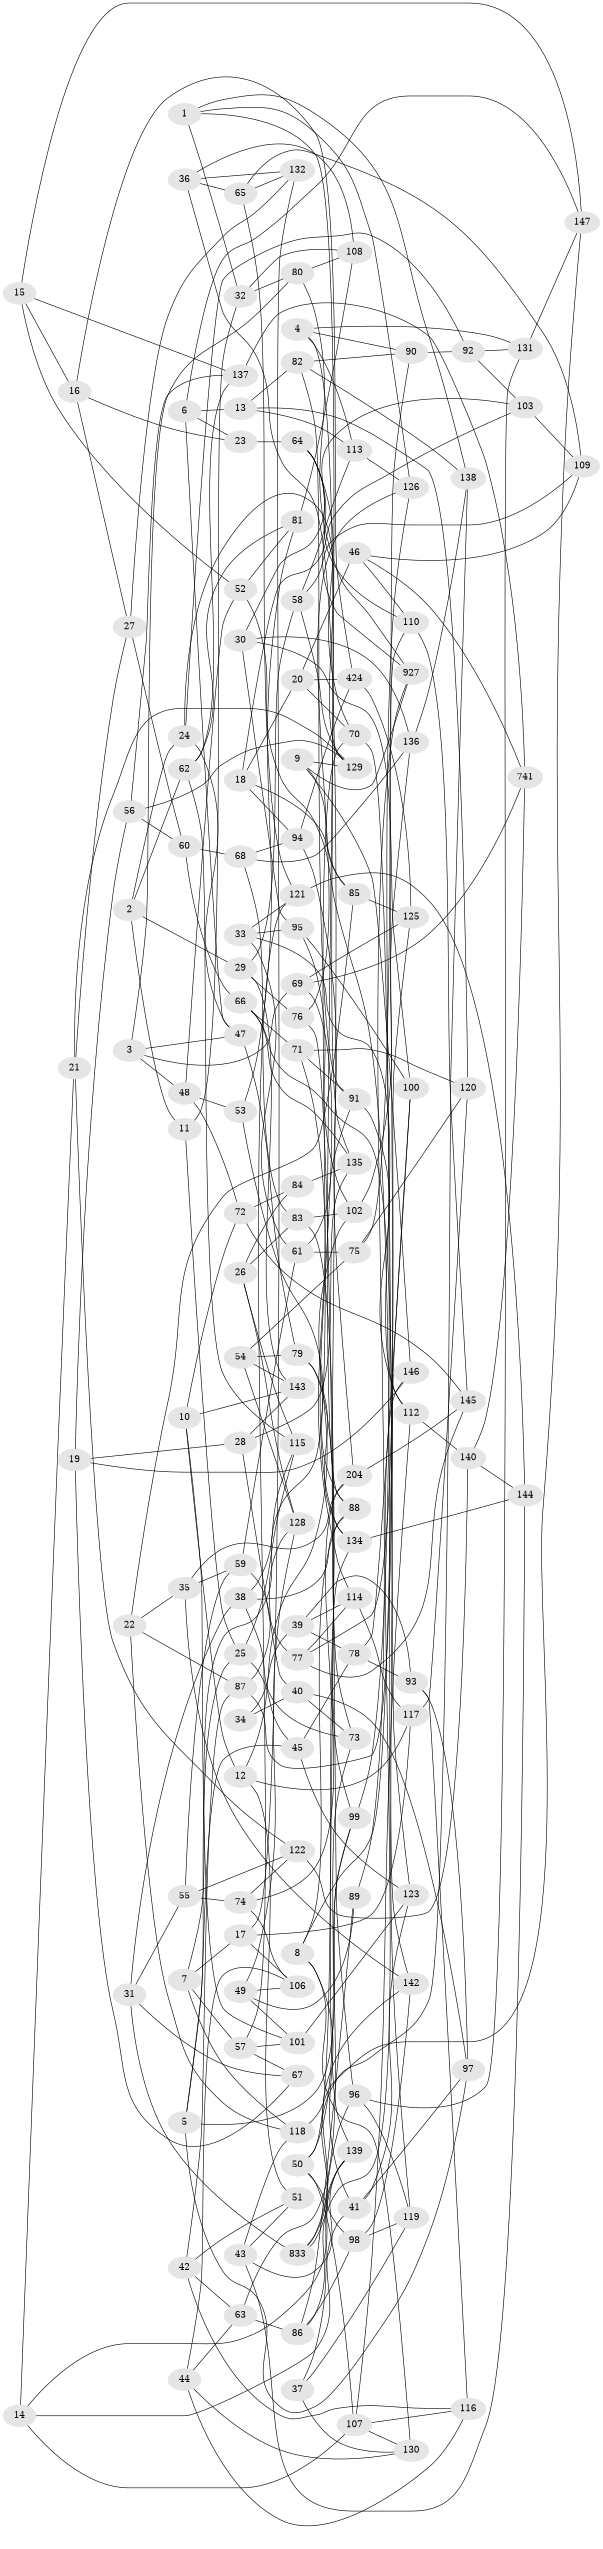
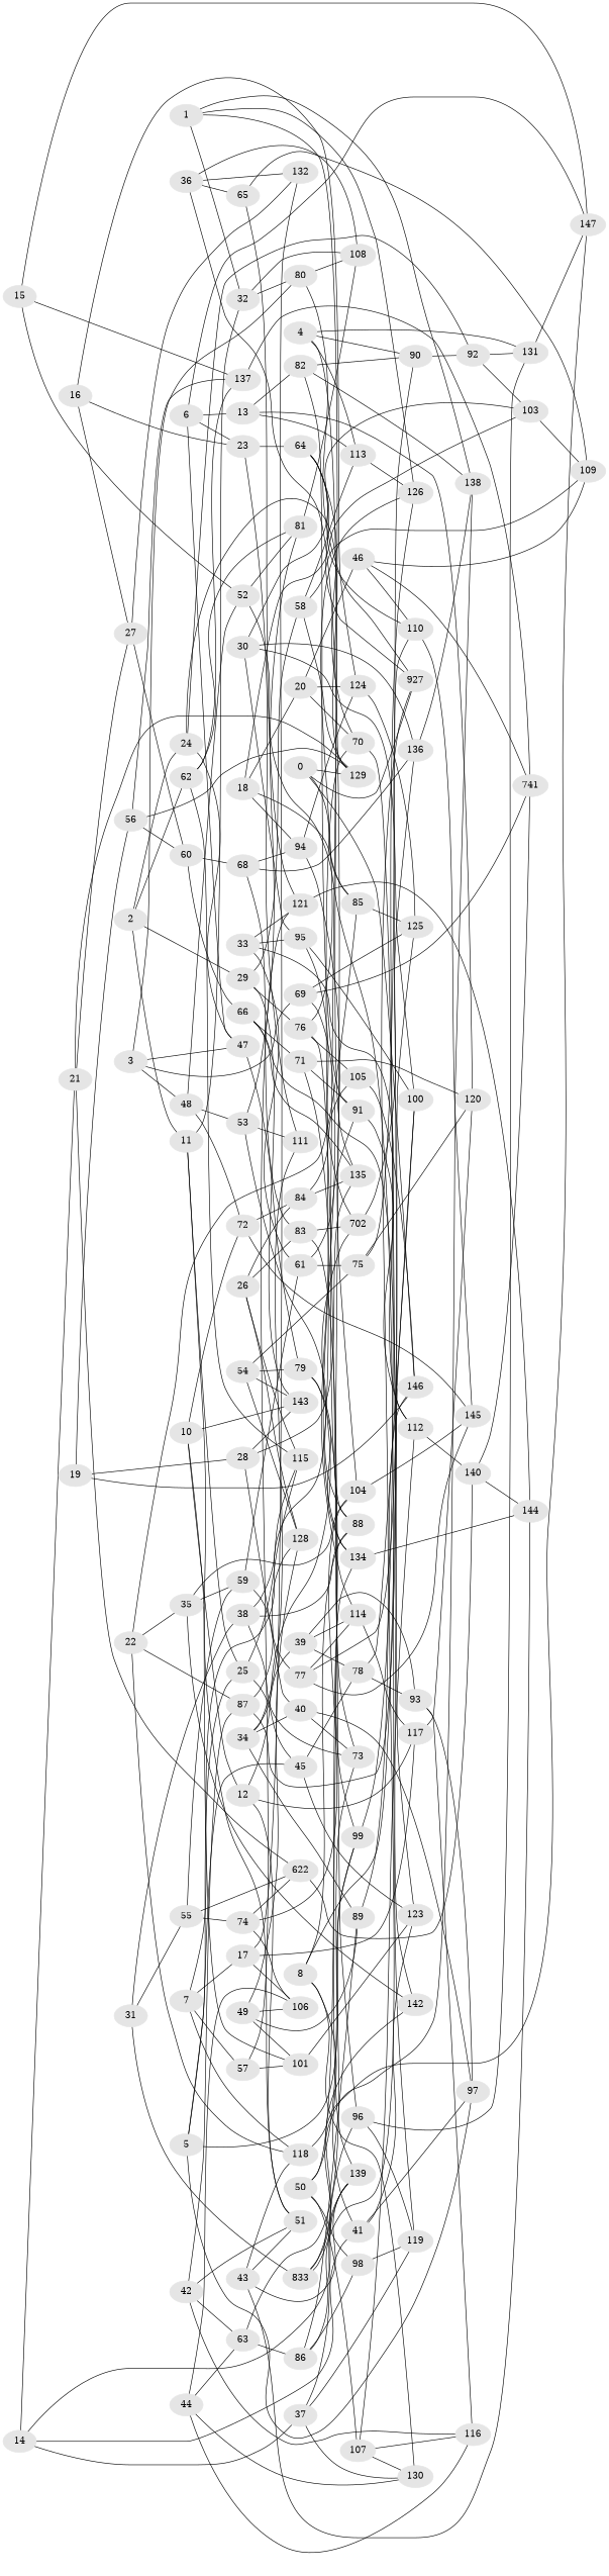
  graph {
    rankdir=LR
    node [color=gray90 style=filled]
    1
    32
    88
    126
    138
    80
    108
    2
    11
    24
    29
    62
    25
    51
    47
    129
    92
    143
    58
    76
    137
    115
    81
    3
    48
    69
    79
    72
    52
    53
    n31 [label=741]
    134
    125
    n34 [label=927]
    4
    90
    113
    131
    135
    147
    5
    45
    97
    99
    78
    123
    6
    13
    23
    82
    120
    64
+   111
    7
    17
    57
    70
    118
    117
    106
    132
    101
-   67
    121
    8
    41
    100
    130
-   9
+   9 [label=0]
    85
    146
    10
    12
-   102
+   102 [label=702]
    84
    145
    136
    91
    14
    21
    37
    139
    27
-   122
+   122 [label=622]
    96
    119
    15
    16
-   124 [label=424]
+   124
    60
    18
    20
    94
    103
    46
-   104 [label=204]
+   104
    109
    19
    28
    56
    40
    110
+   105
    140
    22
    35
    87
    59
    142
    128
    26
    83
    66
    68
    73
    30
    95
    31
    38
    55
    n121 [label=833]
    74
    33
    61
    112
    75
    144
    34
    39
    89
    93
    114
    77
    36
    65
    116
    42
    63
    86
    43
    44
    49
    50
    98
    107
    54
    71
    1 -- 32
    1 -- 88
    1 -- 126
    1 -- 138
    32 -- 80
    32 -- 108
    80 -- 108
    80 -- n34
    2 -- 11
    2 -- 24
    2 -- 29
    2 -- 62
    11 -- 32
    11 -- 25
+   11 -- 51
    24 -- 47
    24 -- 129
    24 -- 92
    29 -- 143
    29 -- 58
    29 -- 76
    62 -- 137
    62 -- 115
    62 -- 81
    25 -- 115
    25 -- 45
    47 -- 79
    92 -- 131
    92 -- 103
    58 -- 129
    58 -- 113
    58 -- 109
    76 -- 126
    76 -- 96
+   76 -- 105
    137 -- n31
    81 -- 108
    3 -- 80
    3 -- 47
    3 -- 48
    3 -- 69
    48 -- 72
    48 -- 52
    48 -- 53
    69 -- n31
    69 -- 134
    69 -- 125
    79 -- 134
    79 -- 99
    72 -- 84
    72 -- 145
    52 -- 81
    52 -- 119
    53 -- 88
    53 -- 81
+   53 -- 111
    134 -- 144
    4 -- 90
    4 -- 113
    4 -- 131
    4 -- 135
    90 -- 92
    113 -- 126
    131 -- 147
    5 -- 25
    5 -- 45
    5 -- 97
    5 -- 99
    45 -- 78
    45 -- 123
    99 -- 126
    78 -- 100
    78 -- 93
    6 -- 47
    6 -- 147
    6 -- 13
    6 -- 23
    13 -- 113
    13 -- 82
    13 -- 120
    23 -- 64
+   23 -- 111
    82 -- 138
    82 -- 90
    82 -- 91
    64 -- n34
    64 -- 70
    64 -- 110
    7 -- 17
    7 -- 57
    7 -- 70
    7 -- 118
    17 -- 117
    17 -- 106
    17 -- 132
    57 -- 101
-   57 -- 67
    57 -- 121
    70 -- 123
    118 -- 147
    117 -- 120
    101 -- 123
    121 -- 144
    8 -- 88
    8 -- 41
    8 -- 100
    8 -- 130
    41 -- 97
    41 -- 123
    9 -- 129
    9 -- n34
    9 -- 85
    9 -- 146
    85 -- 125
    10 -- 143
    10 -- 72
    10 -- 101
    10 -- 12
    12 -- 51
    12 -- 117
    12 -- 102
    102 -- 136
    84 -- 135
+   84 -- 105
    136 -- 138
    91 -- 112
    14 -- 41
    14 -- 21
-   14 -- 107
+   14 -- 37
    14 -- 139
    21 -- 129
    21 -- 27
    21 -- 122
    37 -- 130
    37 -- 96
    37 -- 119
    27 -- 132
    27 -- 60
    122 -- 140
    96 -- 131
    96 -- 119
    15 -- 137
    15 -- 52
    15 -- 147
-   15 -- 16
    16 -- 23
    16 -- 27
    16 -- 124
    124 -- 125
    60 -- 66
    60 -- 68
    18 -- 85
    18 -- 20
    18 -- 94
    18 -- 103
    20 -- 70
    20 -- 124
    20 -- 46
    94 -- 124
    94 -- 104
    103 -- 109
    46 -- n31
    46 -- 109
    46 -- 110
    104 -- 145
-   19 -- 67
    19 -- 146
    19 -- 28
    19 -- 56
    28 -- 143
    28 -- 135
    28 -- 40
    56 -- 129
    56 -- 137
    56 -- 60
    40 -- 97
    40 -- 73
    110 -- 145
+   105 -- 146
    140 -- n31
    140 -- 144
    22 -- 118
    22 -- 85
    22 -- 35
    22 -- 87
    35 -- 104
    35 -- 59
    35 -- 142
    87 -- 110
    87 -- 128
    59 -- 61
    59 -- 77
    26 -- 115
    26 -- 84
    26 -- 128
    26 -- 83
    83 -- 102
    83 -- 139
    66 -- 135
    66 -- 142
    66 -- 71
    68 -- 136
    68 -- 94
    68 -- 83
    30 -- 100
    30 -- 136
    30 -- 103
    30 -- 95
    95 -- 100
    95 -- 102
-   31 -- 67
    31 -- 38
    31 -- 55
    31 -- n121
    38 -- 88
    38 -- 115
    38 -- 73
    55 -- 122
    55 -- 59
    55 -- 74
    n121 -- 138
    n121 -- 139
    n121 -- 142
    74 -- 106
    74 -- 122
    74 -- 104
    33 -- 121
    33 -- 95
    33 -- 61
    33 -- 112
    61 -- 91
    61 -- 75
    112 -- 140
    75 -- 90
    75 -- 120
+   34 -- 111
    34 -- 40
    34 -- 39
+   34 -- 89
    39 -- 78
    39 -- 93
    39 -- 114
    89 -- n34
    93 -- 97
    93 -- 116
    114 -- 117
    77 -- 125
    77 -- 145
    77 -- 114
    36 -- 108
    36 -- 132
    36 -- 73
    36 -- 65
-   65 -- 132
    65 -- 121
    65 -- 109
    42 -- 51
    42 -- 87
    42 -- 116
    42 -- 63
    63 -- 99
    63 -- 86
    86 -- 146
    86 -- 89
    86 -- 98
    43 -- 51
    43 -- 118
    43 -- 139
    43 -- 144
    44 -- 106
    44 -- 130
    44 -- 116
    44 -- 63
    49 -- 106
    49 -- 101
    49 -- 128
    49 -- 89
    50 -- 134
    50 -- 73
    50 -- 98
    50 -- 107
    98 -- 119
-   98 -- 142
    107 -- 130
    107 -- 112
    107 -- 116
    54 -- 143
    54 -- 79
    54 -- 128
    54 -- 75
    71 -- 120
    71 -- 91
    71 -- 114
  }
